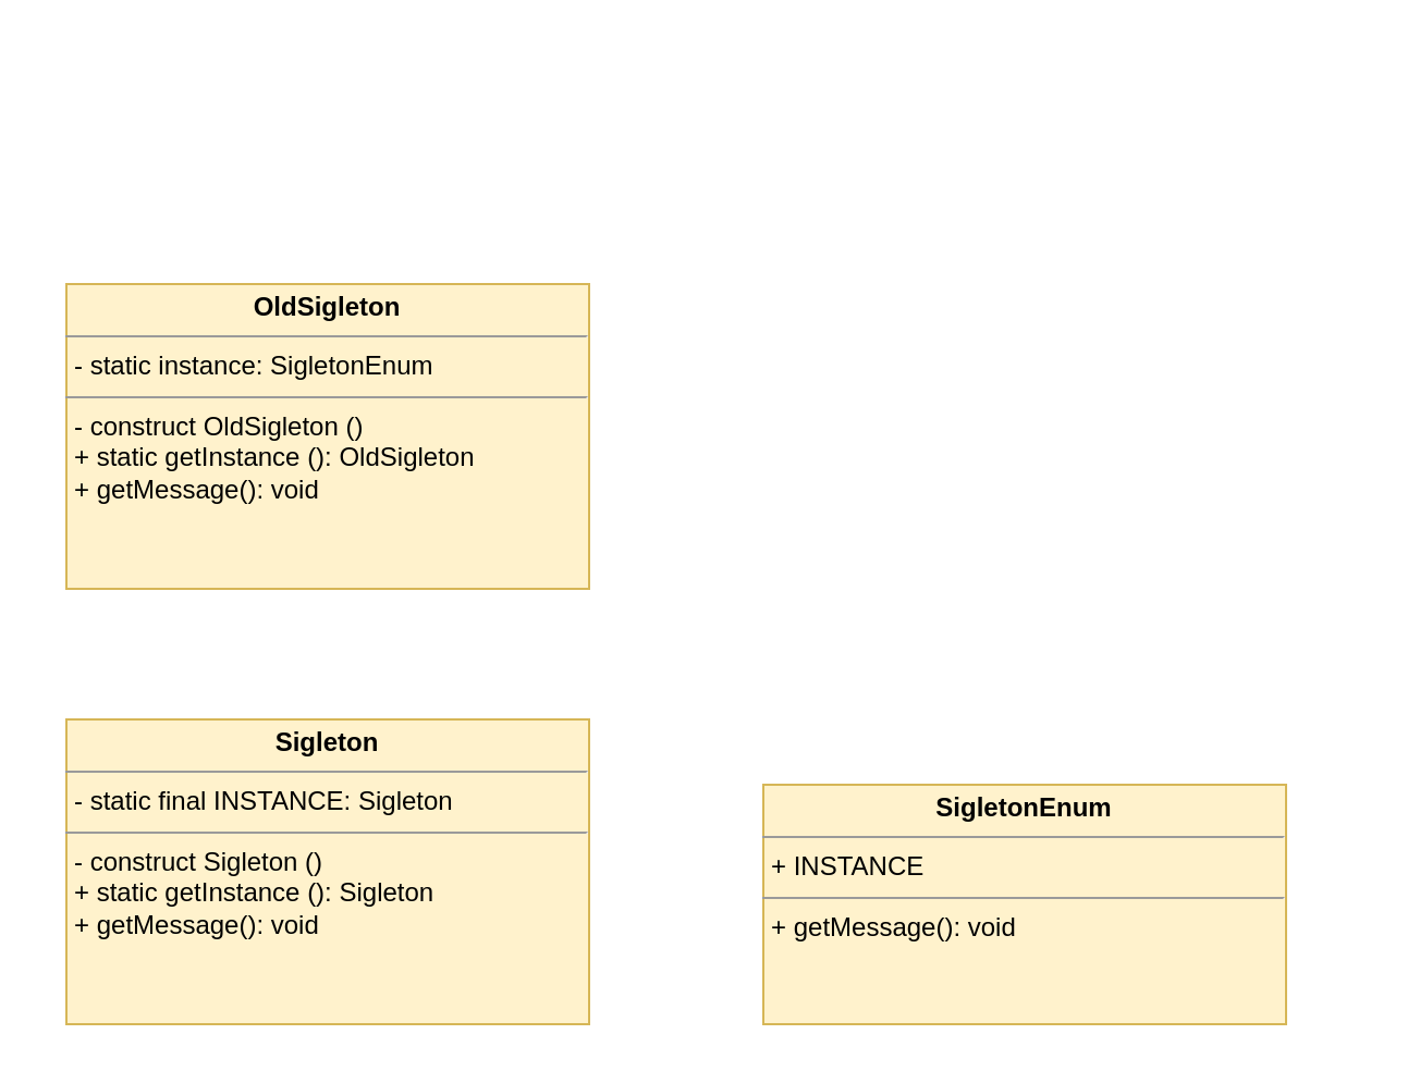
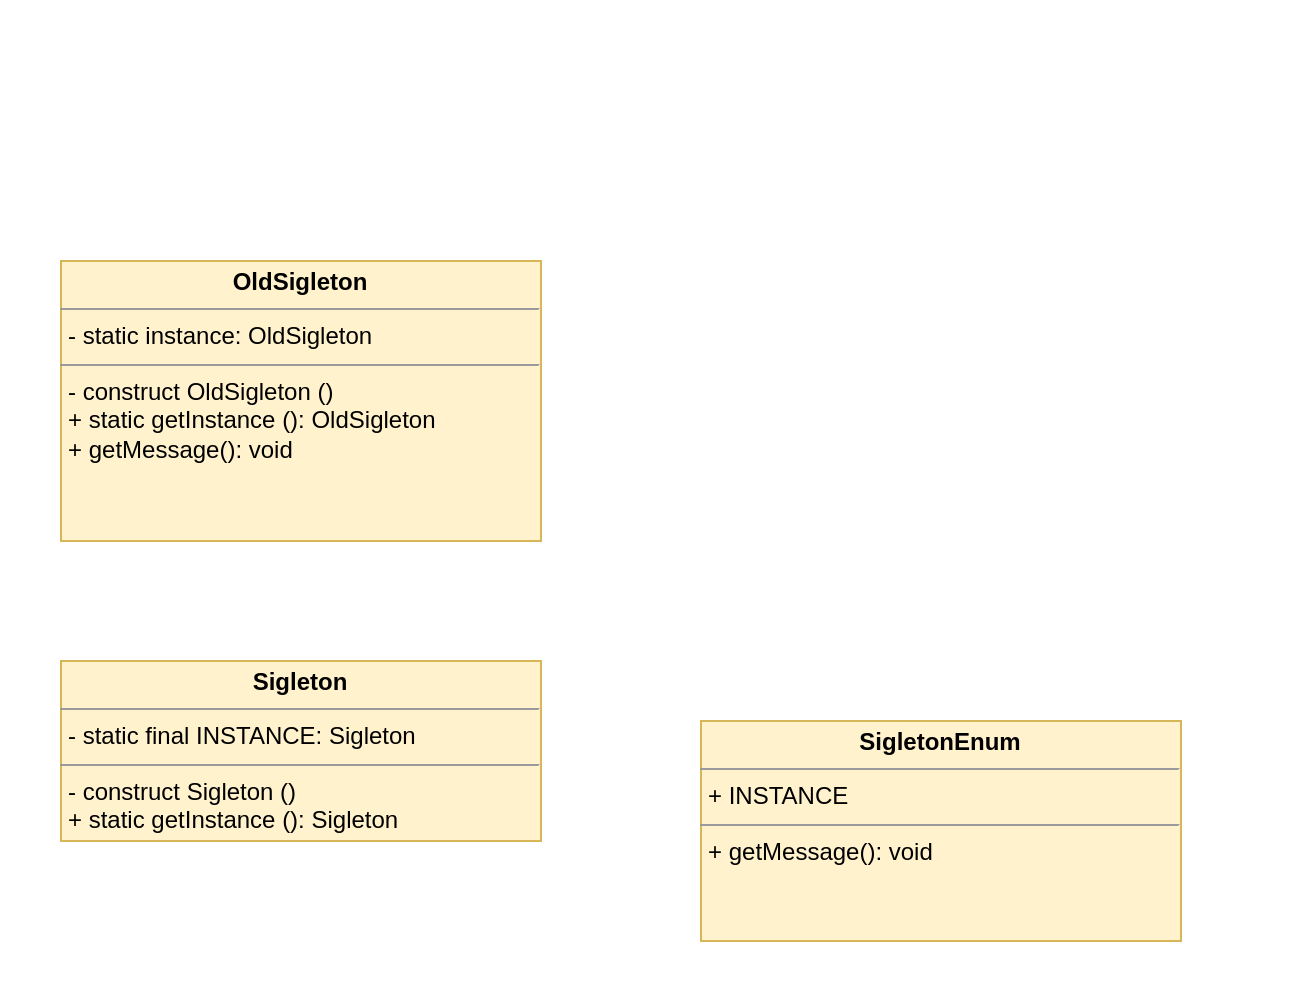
  <mxCell id="0" />
  <mxCell id="1" parent="0" />
  <mxCell id="2" value="&lt;h1&gt;Singleton Pattern&lt;/h1&gt;&lt;p&gt;Effective Java, Third Edition, Joshua Bloch, 2018.&lt;/p&gt;" style="text;html=1;strokeColor=none;fillColor=none;spacing=5;spacingTop=-20;whiteSpace=wrap;overflow=hidden;rounded=0;fontColor=#FFFFFF;" parent="1" vertex="1"><mxGeometry x="20" y="20" width="610" height="90" as="geometry" /></mxCell>
- <mxCell id="3" value="&lt;p style=&quot;margin:0px;margin-top:4px;text-align:center;&quot;&gt;&lt;b&gt;OldSigleton&lt;/b&gt;&lt;br&gt;&lt;/p&gt;&lt;hr size=&quot;1&quot;&gt;&lt;p style=&quot;margin:0px;margin-left:4px;&quot;&gt;- static instance:&amp;nbsp;SigletonEnum&lt;br&gt;&lt;/p&gt;&lt;hr size=&quot;1&quot;&gt;&lt;p style=&quot;margin:0px;margin-left:4px;&quot;&gt;- construct OldSigleton ()&lt;br&gt;+ static getInstance (): OldSigleton&lt;/p&gt;&lt;p style=&quot;margin:0px;margin-left:4px;&quot;&gt;+ getMessage(): void&lt;/p&gt;" style="verticalAlign=top;align=left;overflow=fill;fontSize=12;fontFamily=Helvetica;html=1;strokeColor=#d6b656;fillColor=#fff2cc;fontColor=#000000;" parent="1" vertex="1"><mxGeometry x="30" y="130" width="240" height="140" as="geometry" /></mxCell>
- <mxCell id="4" value="&lt;p style=&quot;margin:0px;margin-top:4px;text-align:center;&quot;&gt;&lt;b&gt;Sigleton&lt;/b&gt;&lt;br&gt;&lt;/p&gt;&lt;hr size=&quot;1&quot;&gt;&lt;p style=&quot;margin:0px;margin-left:4px;&quot;&gt;- static final INSTANCE:&amp;nbsp;Sigleton&lt;br&gt;&lt;/p&gt;&lt;hr size=&quot;1&quot;&gt;&lt;p style=&quot;margin:0px;margin-left:4px;&quot;&gt;- construct Sigleton ()&lt;br&gt;+ static getInstance (): Sigleton&lt;/p&gt;&lt;p style=&quot;margin:0px;margin-left:4px;&quot;&gt;+ getMessage(): void&lt;/p&gt;" style="verticalAlign=top;align=left;overflow=fill;fontSize=12;fontFamily=Helvetica;html=1;strokeColor=#d6b656;fillColor=#fff2cc;fontColor=#000000;" parent="1" vertex="1"><mxGeometry x="30" y="330" width="240" height="140" as="geometry" /></mxCell>
+ <mxCell id="3" value="&lt;p style=&quot;margin:0px;margin-top:4px;text-align:center;&quot;&gt;&lt;b&gt;OldSigleton&lt;/b&gt;&lt;br&gt;&lt;/p&gt;&lt;hr size=&quot;1&quot;&gt;&lt;p style=&quot;margin:0px;margin-left:4px;&quot;&gt;- static instance:&amp;nbsp;OldSigleton&lt;br&gt;&lt;/p&gt;&lt;hr size=&quot;1&quot;&gt;&lt;p style=&quot;margin:0px;margin-left:4px;&quot;&gt;- construct OldSigleton ()&lt;br&gt;+ static getInstance (): OldSigleton&lt;/p&gt;&lt;p style=&quot;margin:0px;margin-left:4px;&quot;&gt;+ getMessage(): void&lt;/p&gt;" style="verticalAlign=top;align=left;overflow=fill;fontSize=12;fontFamily=Helvetica;html=1;strokeColor=#d6b656;fillColor=#fff2cc;fontColor=#000000;" parent="1" vertex="1"><mxGeometry x="30" y="130" width="240" height="140" as="geometry" /></mxCell>
+ <mxCell id="4" value="&lt;p style=&quot;margin:0px;margin-top:4px;text-align:center;&quot;&gt;&lt;b&gt;Sigleton&lt;/b&gt;&lt;br&gt;&lt;/p&gt;&lt;hr size=&quot;1&quot;&gt;&lt;p style=&quot;margin:0px;margin-left:4px;&quot;&gt;- static final INSTANCE:&amp;nbsp;Sigleton&lt;br&gt;&lt;/p&gt;&lt;hr size=&quot;1&quot;&gt;&lt;p style=&quot;margin:0px;margin-left:4px;&quot;&gt;- construct Sigleton ()&lt;br&gt;+ static getInstance (): Sigleton&lt;/p&gt;&lt;p style=&quot;margin:0px;margin-left:4px;&quot;&gt;+ getMessage(): void&lt;/p&gt;" style="verticalAlign=top;align=left;overflow=fill;fontSize=12;fontFamily=Helvetica;html=1;strokeColor=#d6b656;fillColor=#fff2cc;fontColor=#000000;" parent="1" vertex="1"><mxGeometry x="30" y="330" width="240" height="90" as="geometry" /></mxCell>
  <mxCell id="5" value="&lt;p style=&quot;margin:0px;margin-top:4px;text-align:center;&quot;&gt;&lt;b&gt;SigletonEnum&lt;/b&gt;&lt;br&gt;&lt;/p&gt;&lt;hr size=&quot;1&quot;&gt;&lt;p style=&quot;margin:0px;margin-left:4px;&quot;&gt;+ INSTANCE&lt;br&gt;&lt;/p&gt;&lt;hr size=&quot;1&quot;&gt;&lt;p style=&quot;margin:0px;margin-left:4px;&quot;&gt;&lt;span style=&quot;background-color: initial;&quot;&gt;+ getMessage(): void&lt;/span&gt;&lt;br&gt;&lt;/p&gt;" style="verticalAlign=top;align=left;overflow=fill;fontSize=12;fontFamily=Helvetica;html=1;strokeColor=#d6b656;fillColor=#fff2cc;fontColor=#000000;" parent="1" vertex="1"><mxGeometry x="350" y="360" width="240" height="110" as="geometry" /></mxCell>
